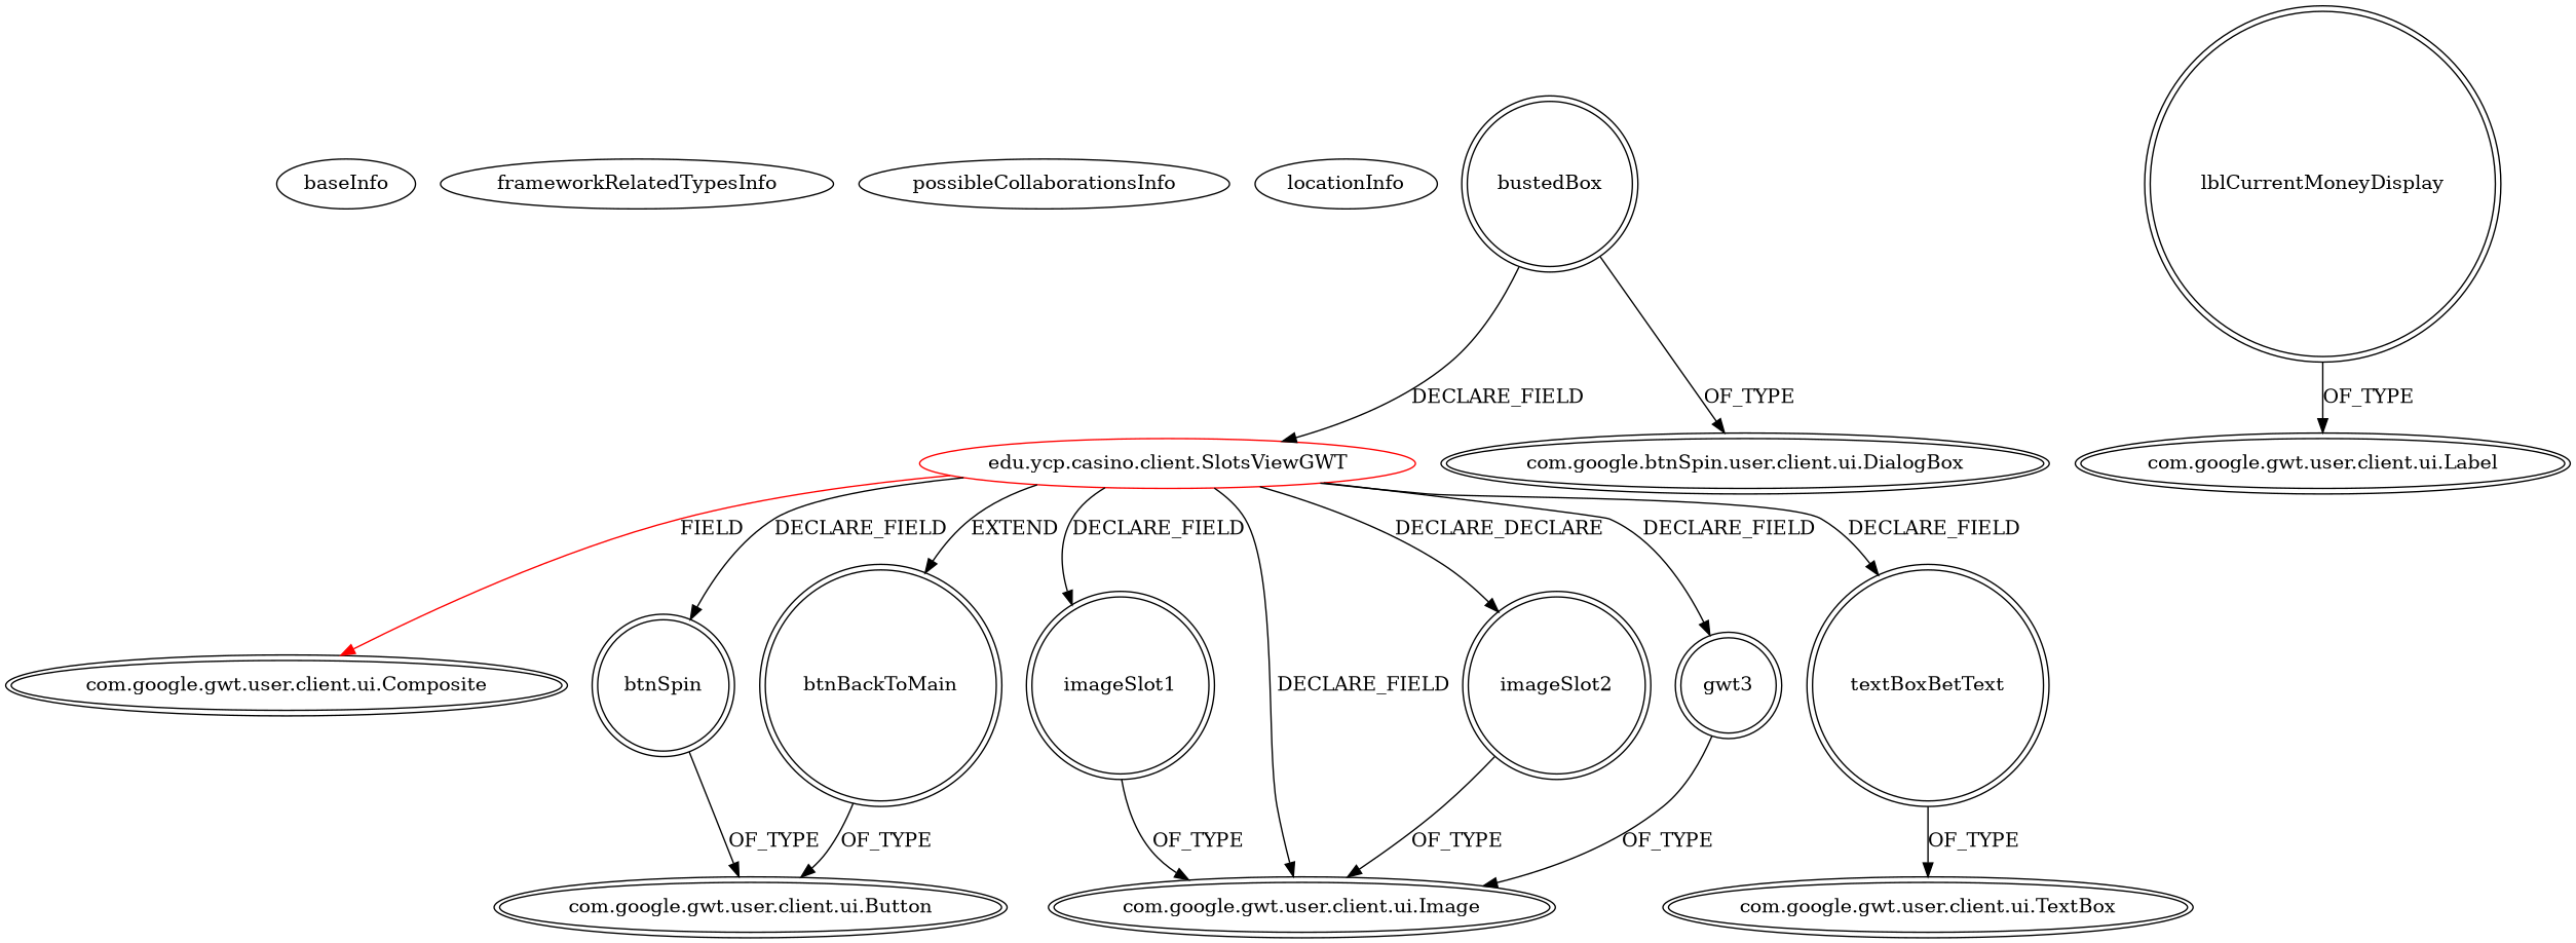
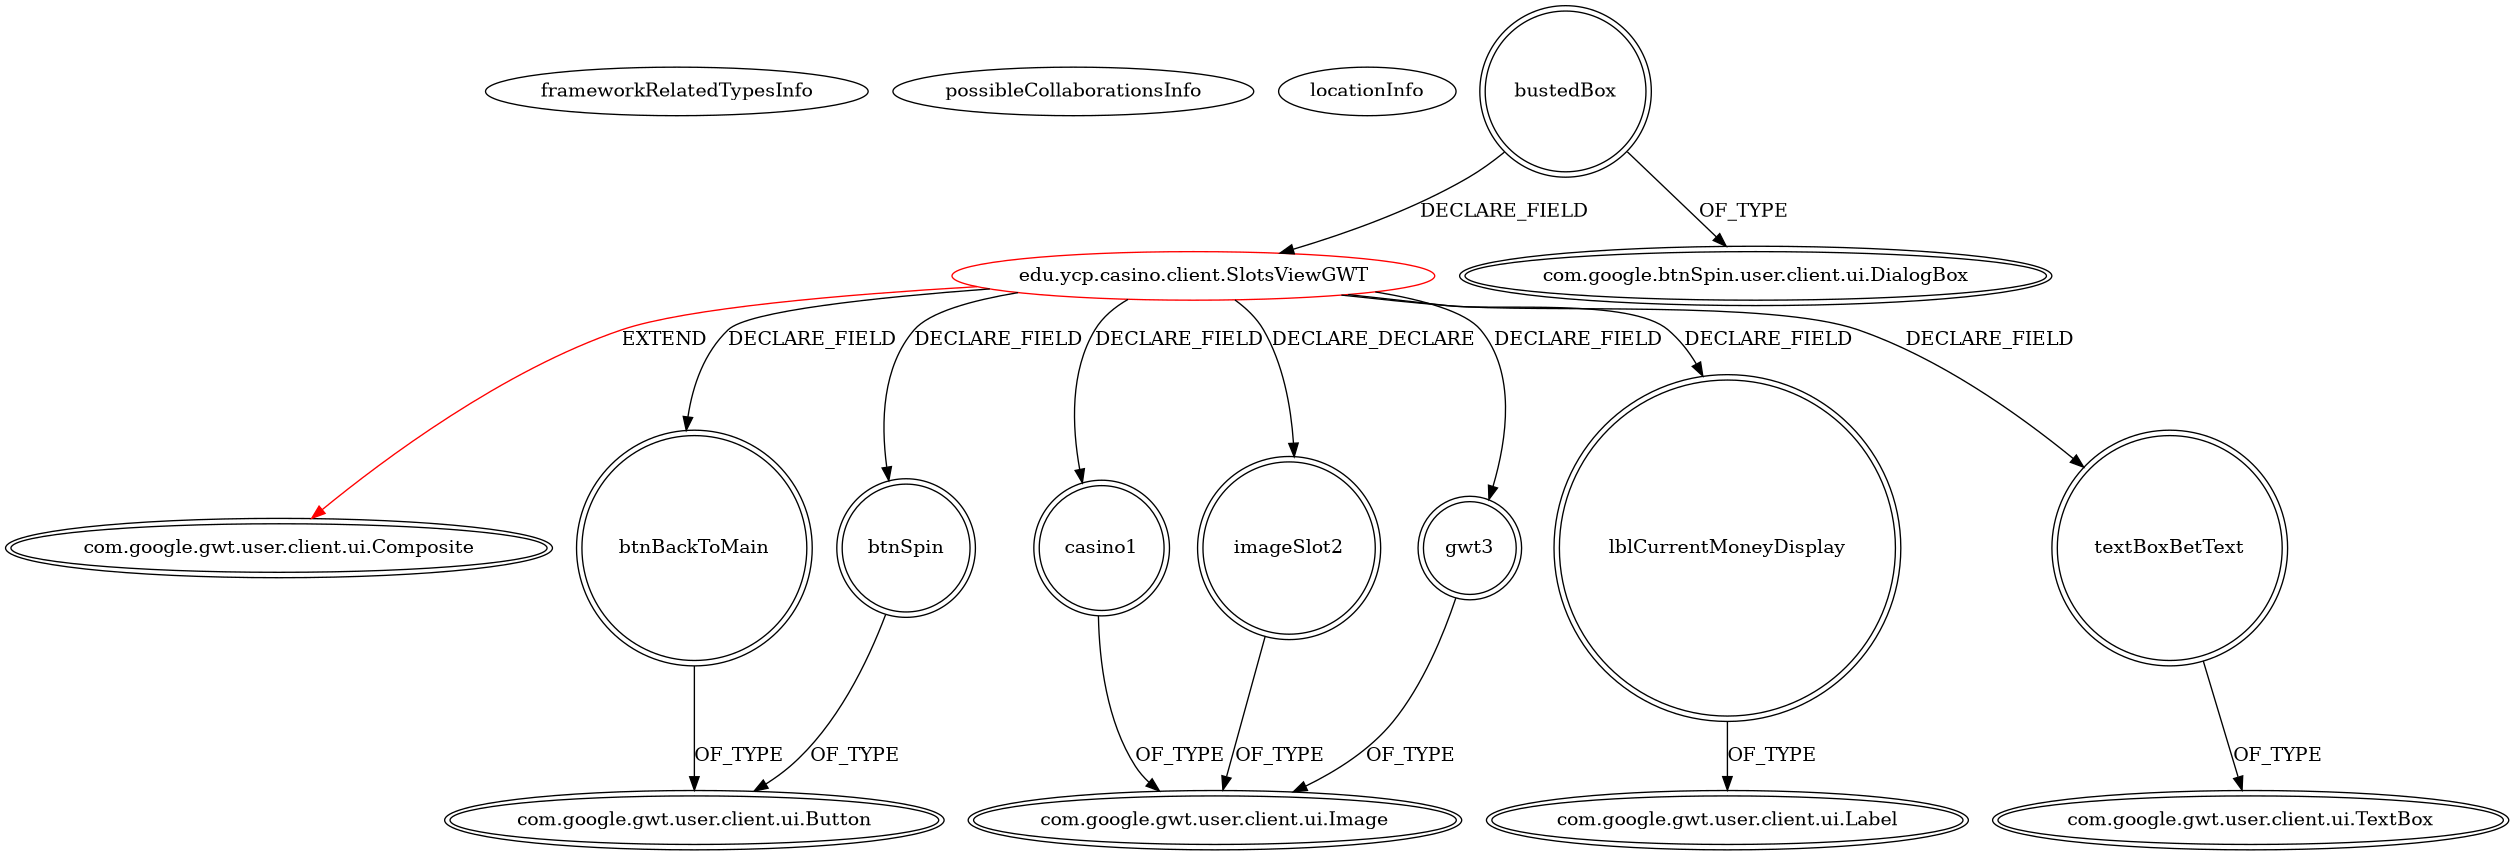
  digraph {
    node [isFrameworkType=true vertexType=FIELD_DECLARATION peripheries=2]
-   baseInfo [category=extension_graph graphId=1123 isAnonymous=false possibleRelation=false isFrameworkType="" vertexType="" peripheries=""]
    frameworkRelatedTypesInfo [0="com.google.gwt.user.client.ui.Composite" isFrameworkType="" vertexType="" peripheries=""]
    possibleCollaborationsInfo [isFrameworkType="" vertexType="" peripheries=""]
    locationInfo [contextSignature=SlotsViewGWT filePath="/dandrew2-CS230-Software-Project/CS230-Software-Project-master/src/edu/ycp/casino/client/SlotsViewGWT.java" graphId=1123 projectName="dandrew2-CS230-Software-Project" isFrameworkType="" vertexType="" peripheries=""]
    n5 [color=red isFrameworkType=false label="edu.ycp.casino.client.SlotsViewGWT" vertexType=ROOT_CLIENT_CLASS_DECLARATION peripheries=""]
    n6 [label="com.google.gwt.user.client.ui.Composite" vertexType=FRAMEWORK_CLASS_TYPE]
    n7 [label=btnBackToMain shape=circle]
    n8 [label=btnSpin shape=circle]
-   n9 [label=imageSlot1 shape=circle]
+   n9 [label=casino1 shape=circle]
    n10 [label=imageSlot2 shape=circle]
    n11 [label=gwt3 shape=circle]
    n12 [label=lblCurrentMoneyDisplay shape=circle]
    n13 [label=textBoxBetText shape=circle]
    n14 [label="com.google.gwt.user.client.ui.Button" vertexType=FRAMEWORK_CLASS_TYPE]
    n15 [label=bustedBox shape=circle]
    n16 [label="com.google.btnSpin.user.client.ui.DialogBox" vertexType=FRAMEWORK_CLASS_TYPE]
    n17 [label="com.google.gwt.user.client.ui.Image" vertexType=FRAMEWORK_CLASS_TYPE]
    n18 [label="com.google.gwt.user.client.ui.Label" vertexType=FRAMEWORK_CLASS_TYPE]
    n19 [label="com.google.gwt.user.client.ui.TextBox" vertexType=FRAMEWORK_CLASS_TYPE]
-   n5 -> n6 [color=red label=FIELD]
-   n5 -> n7 [label=EXTEND]
+   n5 -> n6 [color=red label=EXTEND]
+   n5 -> n7 [label=DECLARE_FIELD]
    n5 -> n8 [label=DECLARE_FIELD]
    n5 -> n9 [label=DECLARE_FIELD]
    n5 -> n10 [label=DECLARE_DECLARE]
    n5 -> n11 [label=DECLARE_FIELD]
-   n5 -> n17 [label=DECLARE_FIELD]
+   n5 -> n12 [label=DECLARE_FIELD]
    n5 -> n13 [label=DECLARE_FIELD]
    n7 -> n14 [label=OF_TYPE]
    n8 -> n14 [label=OF_TYPE]
    n9 -> n17 [label=OF_TYPE]
    n10 -> n17 [label=OF_TYPE]
    n11 -> n17 [label=OF_TYPE]
    n12 -> n18 [label=OF_TYPE]
    n13 -> n19 [label=OF_TYPE]
    n15 -> n5 [label=DECLARE_FIELD]
    n15 -> n16 [label=OF_TYPE]
  }
